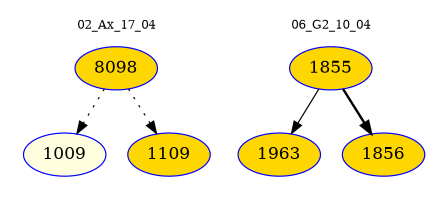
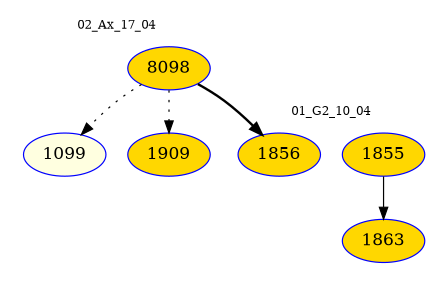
  digraph {
    node [color=blue fillcolor=gold style=filled]
    edge [color=black style=dotted]
    n1 [label=8098]
-   n2 [fillcolor=lightyellow label=1009]
-   n3 [label=1109]
+   n2 [fillcolor=lightyellow label=1099]
+   n3 [label=1909]
    n4 [label=1855]
-   n5 [label=1963]
+   n5 [label=1863]
    n6 [label=1856]
    subgraph cluster_1 {
      color=white
      fontsize=10
      label="02_Ax_17_04"
      n1
      n2
      n3
    }
    subgraph cluster_2 {
      color=white
      fontsize=10
-     label="06_G2_10_04"
+     label="01_G2_10_04"
      n4
      n5
      n6
    }
    n1 -> n2
    n1 -> n3
    n4 -> n5 [style=solid]
-   n4 -> n6 [style=bold]
+   n1 -> n6 [style=bold]
  }
